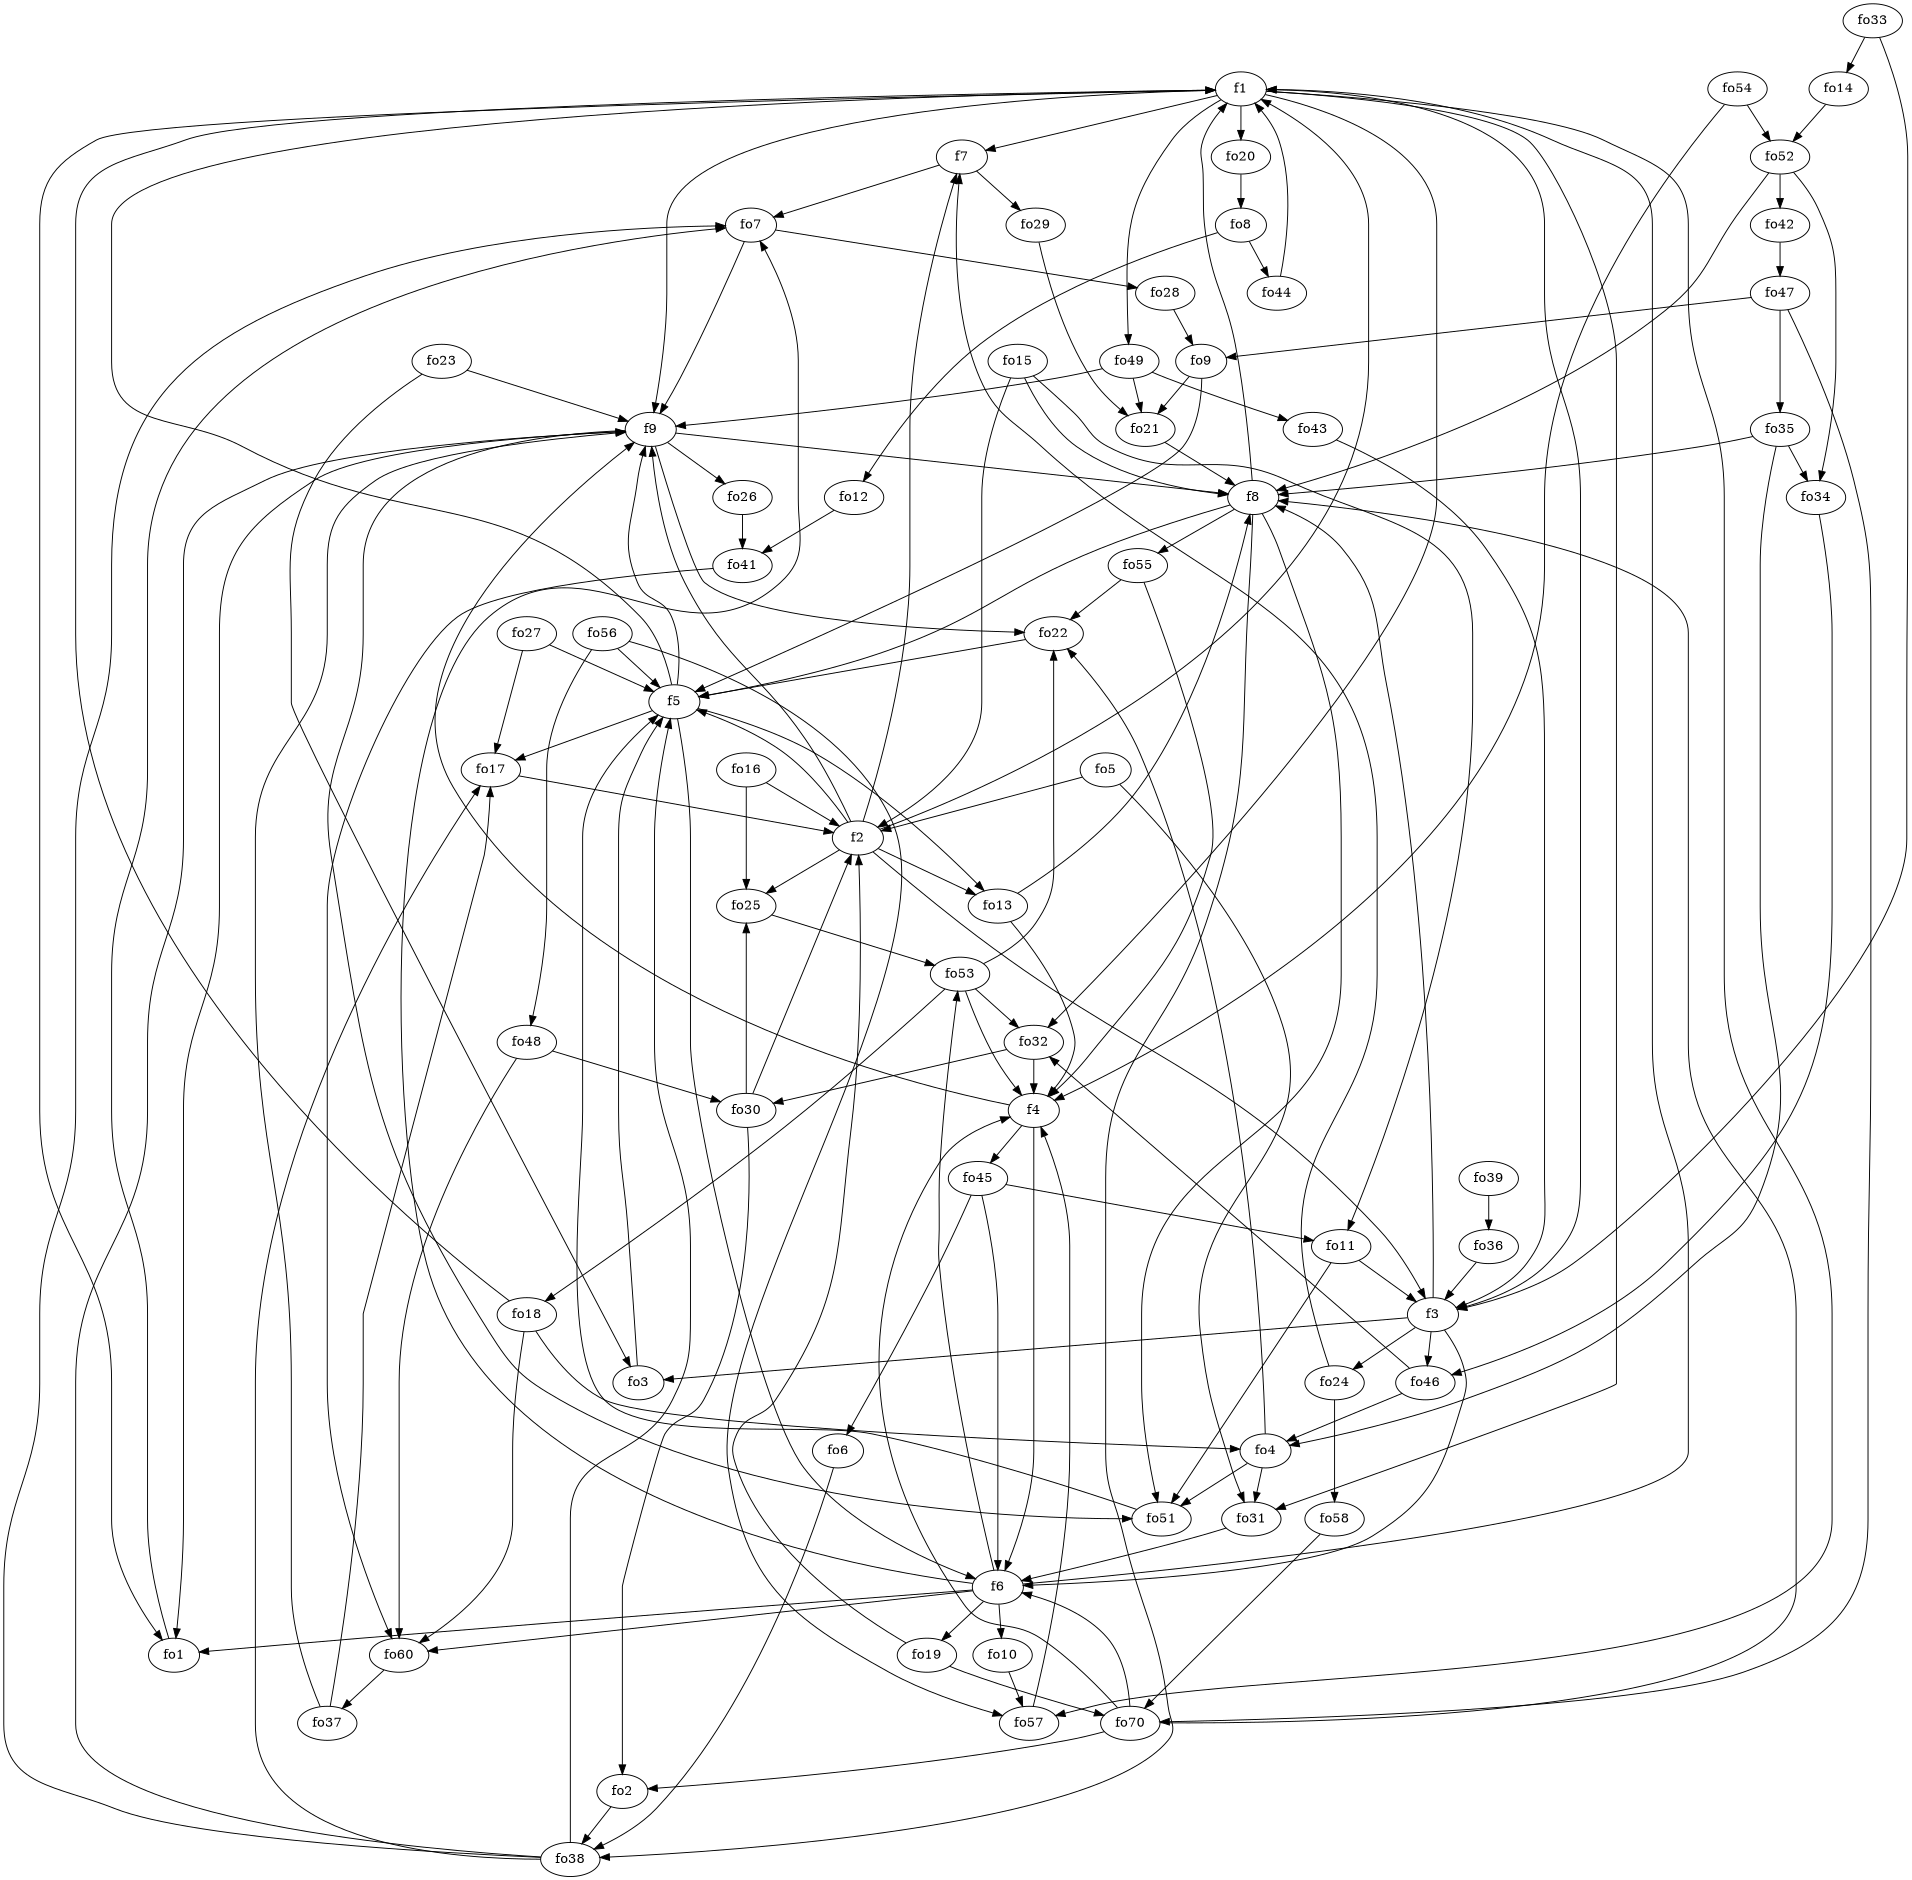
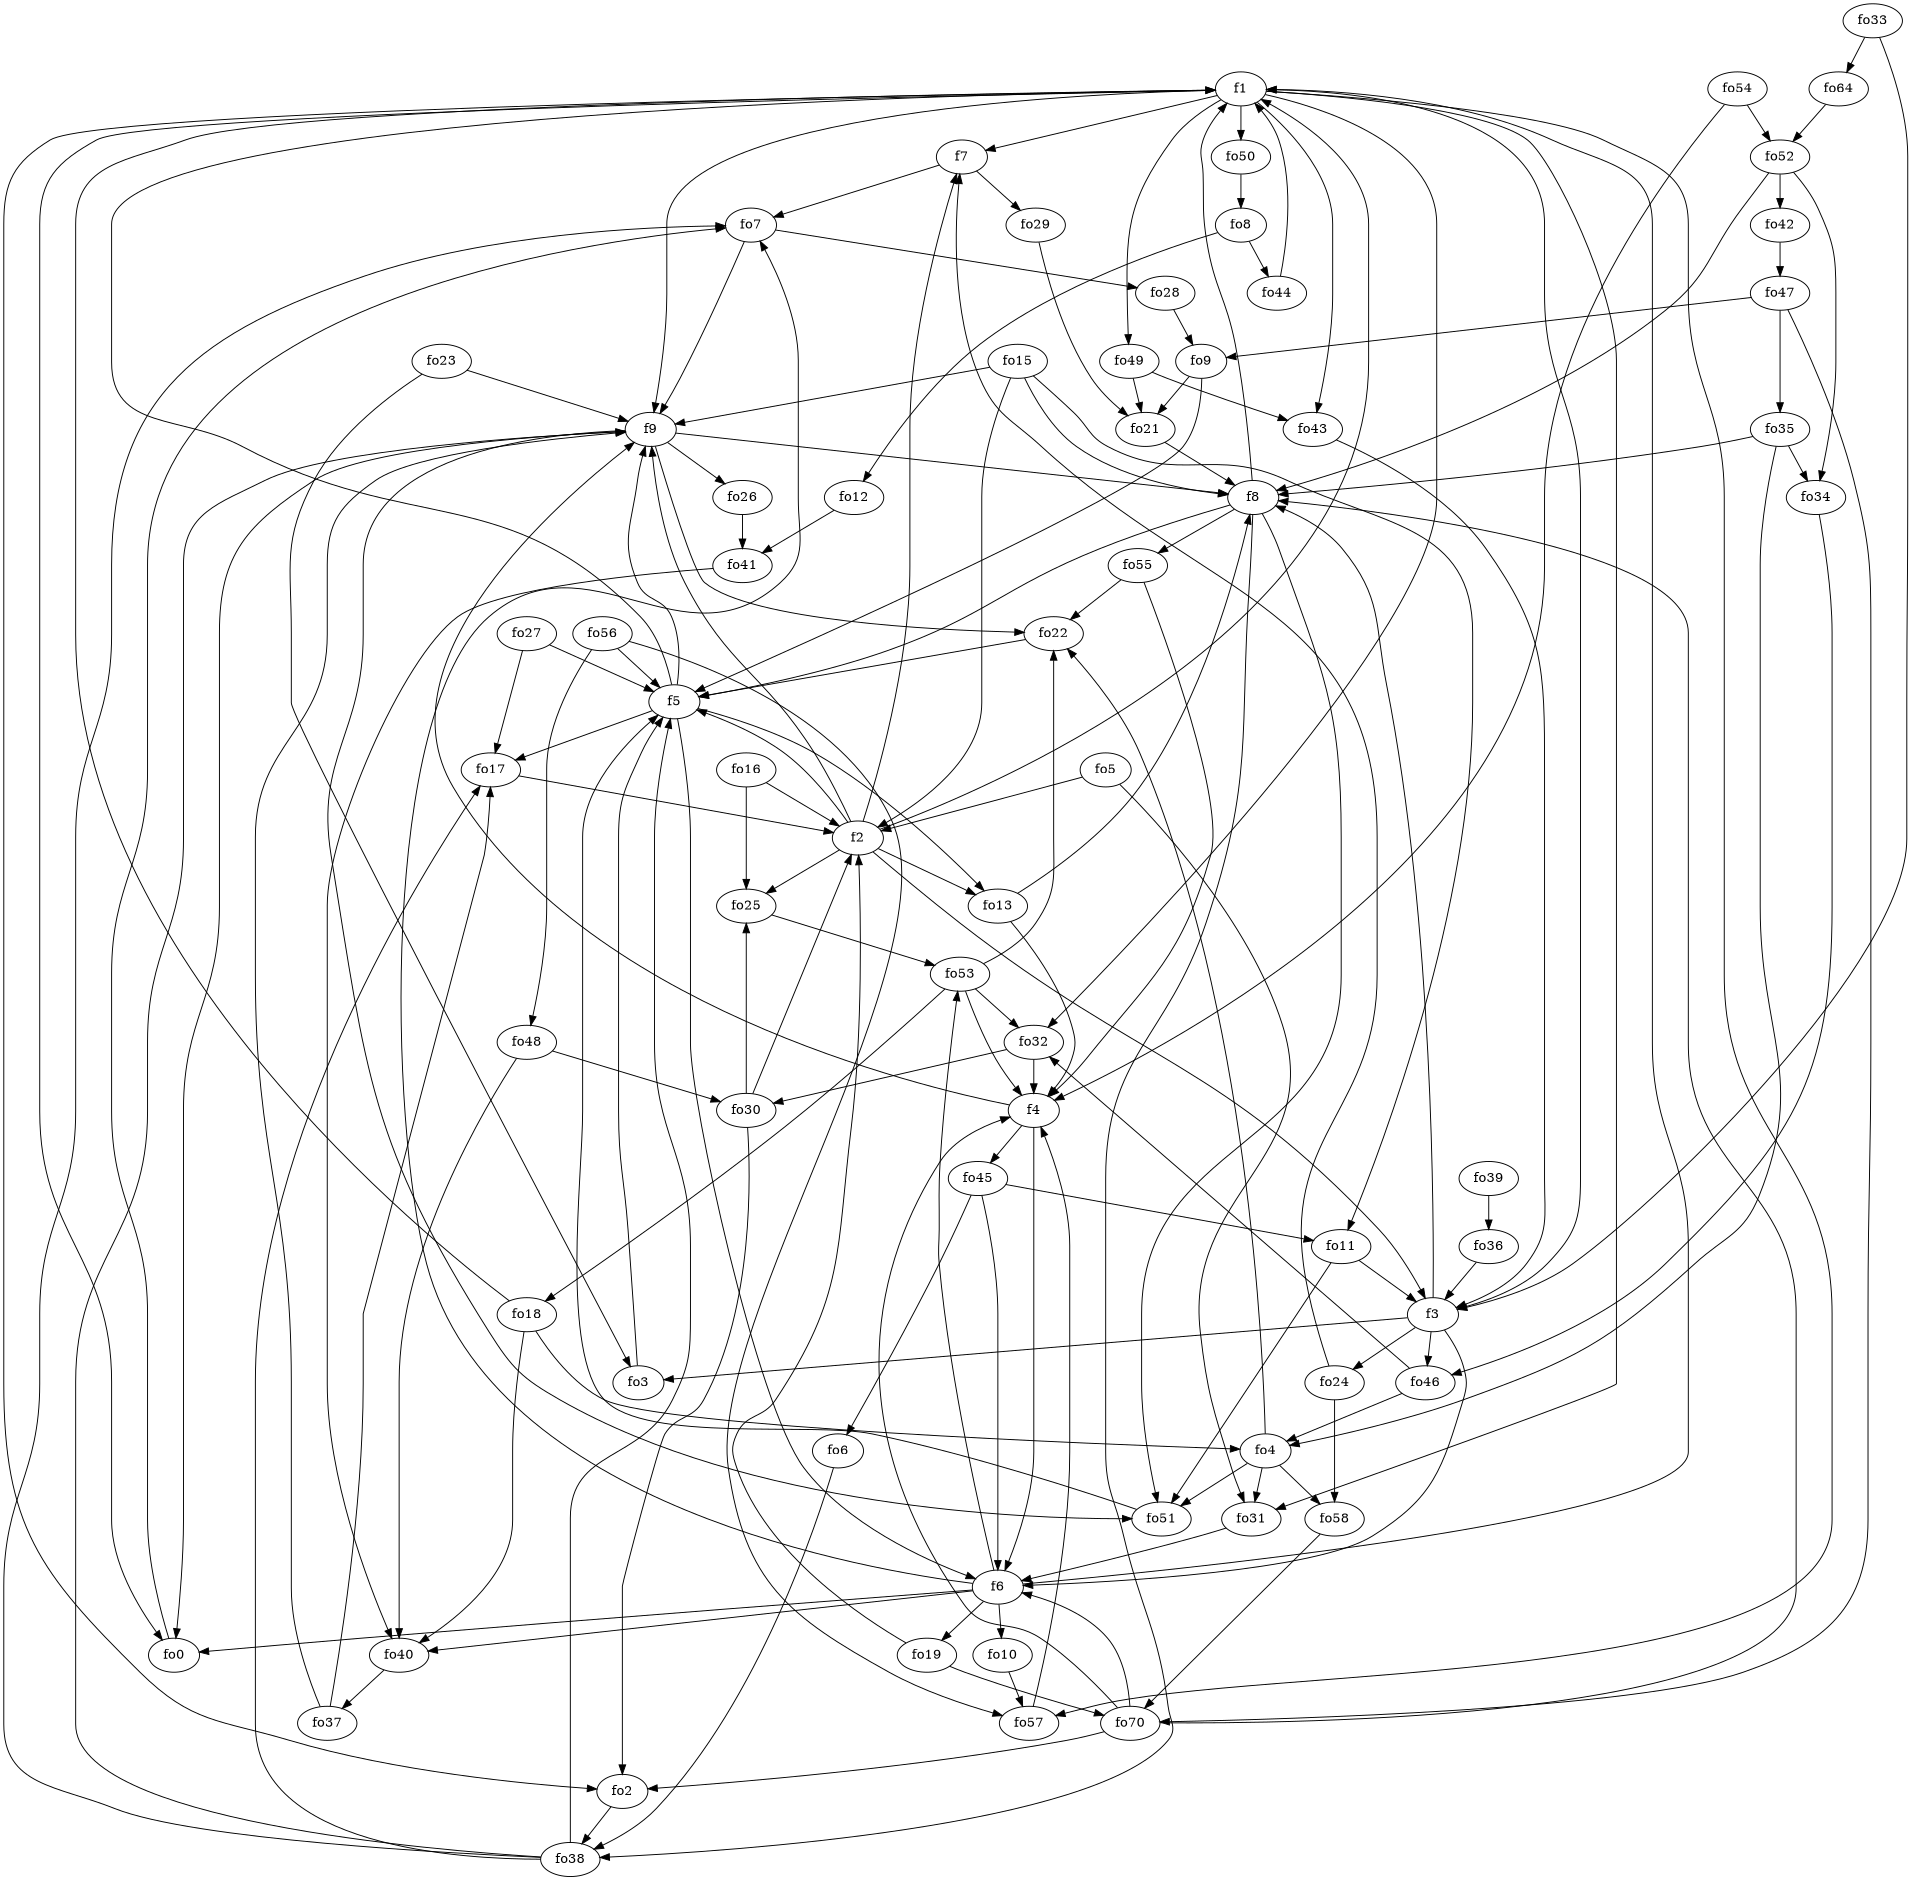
  strict digraph {
    edge [weight=2]
    f1
    f7
    f9
-   fo1
+   fo1 [label=fo0]
    fo2
-   fo20
+   fo20 [label=fo50]
    fo31
    fo32
    fo43
    fo49
    fo57
    fo7
    fo29
    f8
    fo51
    fo22
    fo26
    fo38
    fo8
    f6
    f4
    fo30
    f3
    fo21
    f2
    f5
    fo13
    fo25
    fo3
    fo24
    fo46
    fo17
    fo53
    fo10
    fo19
-   fo40 [label=fo60]
+   fo40
    fo55
    fo58
    fo4
    fo45
    fo6
    fo11
    fo28
    n44 [label=fo70]
    fo37
    fo18
    fo39
    fo36
    fo41
    fo5
    fo9
    fo12
    fo44
-   fo14
+   fo14 [label=fo64]
    fo52
    fo34
    fo42
    fo15
    fo16
    fo23
    fo27
    fo33
    fo35
    fo47
    fo48
    fo54
    fo56
    f1 -> f7
    f1 -> f9
    f1 -> fo1
+   f1 -> fo2
    f1 -> fo20
    f1 -> fo31
    f1 -> fo32
+   f1 -> fo43
    f1 -> fo49
    f1 -> fo57
    f7 -> fo7
    f7 -> fo29
    f9 -> fo1
    f9 -> f8
    f9 -> fo51
    f9 -> fo22
    f9 -> fo26
    fo1 -> fo7
    fo2 -> fo38
    fo20 -> fo8
    fo31 -> f6
    fo32 -> f4
    fo32 -> fo30
    fo43 -> f3
-   fo49 -> f9
+   fo15 -> f9
    fo49 -> fo43
    fo49 -> fo21
    fo57 -> f4
    fo7 -> f9
    fo7 -> fo28
    fo29 -> fo21
    f8 -> f1
    f8 -> fo51
    f8 -> fo38
    f8 -> f5
    f8 -> fo55
    fo51 -> f5
    fo22 -> f5
    fo26 -> fo41
    fo38 -> f9
    fo38 -> fo7
    fo38 -> f5
    fo38 -> fo17
    fo8 -> fo12
    fo8 -> fo44
    f6 -> f1
    f6 -> fo1
    f6 -> fo7
    f6 -> fo53
    f6 -> fo10
    f6 -> fo19
    f6 -> fo40
    f4 -> f9
    f4 -> f6
    f4 -> fo45
    fo30 -> fo2
    fo30 -> f2
    fo30 -> fo25
    f3 -> f1
    f3 -> f8
    f3 -> f6
    f3 -> fo3
    f3 -> fo24
    f3 -> fo46
    fo21 -> f8
    f2 -> f1
    f2 -> f7
    f2 -> f9
    f2 -> f3
    f2 -> f5
    f2 -> fo13
    f2 -> fo25
    f5 -> f1
    f5 -> f9
    f5 -> f6
    f5 -> fo13
    f5 -> fo17
    fo13 -> f8
    fo13 -> f4
    fo25 -> fo53
    fo3 -> f5
    fo24 -> f7
    fo24 -> fo58
    fo46 -> fo32
    fo46 -> fo4
    fo17 -> f2
    fo53 -> fo32
    fo53 -> fo22
    fo53 -> f4
    fo53 -> fo18
    fo10 -> fo57
    fo19 -> f2
    fo19 -> n44
    fo40 -> fo37
    fo55 -> fo22
    fo55 -> f4
    fo58 -> n44
    fo4 -> fo31
    fo4 -> fo51
    fo4 -> fo22
+   fo4 -> fo58
    fo45 -> f6
    fo45 -> fo6
    fo45 -> fo11
    fo6 -> fo38
    fo11 -> fo51
    fo11 -> f3
    fo28 -> fo9
    n44 -> fo2
    n44 -> f8
    n44 -> f6
    n44 -> f4
    fo37 -> f9
    fo37 -> fo17
    fo18 -> f1
    fo18 -> fo40
    fo18 -> fo4
    fo39 -> fo36
    fo36 -> f3
    fo41 -> fo40
    fo5 -> fo31
    fo5 -> f2
    fo9 -> fo21
    fo9 -> f5
    fo12 -> fo41
    fo44 -> f1
    fo14 -> fo52
    fo52 -> f8
    fo52 -> fo34
    fo52 -> fo42
    fo34 -> fo46
    fo42 -> fo47
    fo15 -> f8
    fo15 -> f2
    fo15 -> fo11
    fo16 -> f2
    fo16 -> fo25
    fo23 -> f9
    fo23 -> fo3
    fo27 -> f5
    fo27 -> fo17
    fo33 -> f3
    fo33 -> fo14
    fo35 -> f8
    fo35 -> fo4
    fo35 -> fo34
    fo47 -> n44
    fo47 -> fo9
    fo47 -> fo35
    fo48 -> fo30
    fo48 -> fo40
    fo54 -> f4
    fo54 -> fo52
    fo56 -> fo57
    fo56 -> f5
    fo56 -> fo48
  }
